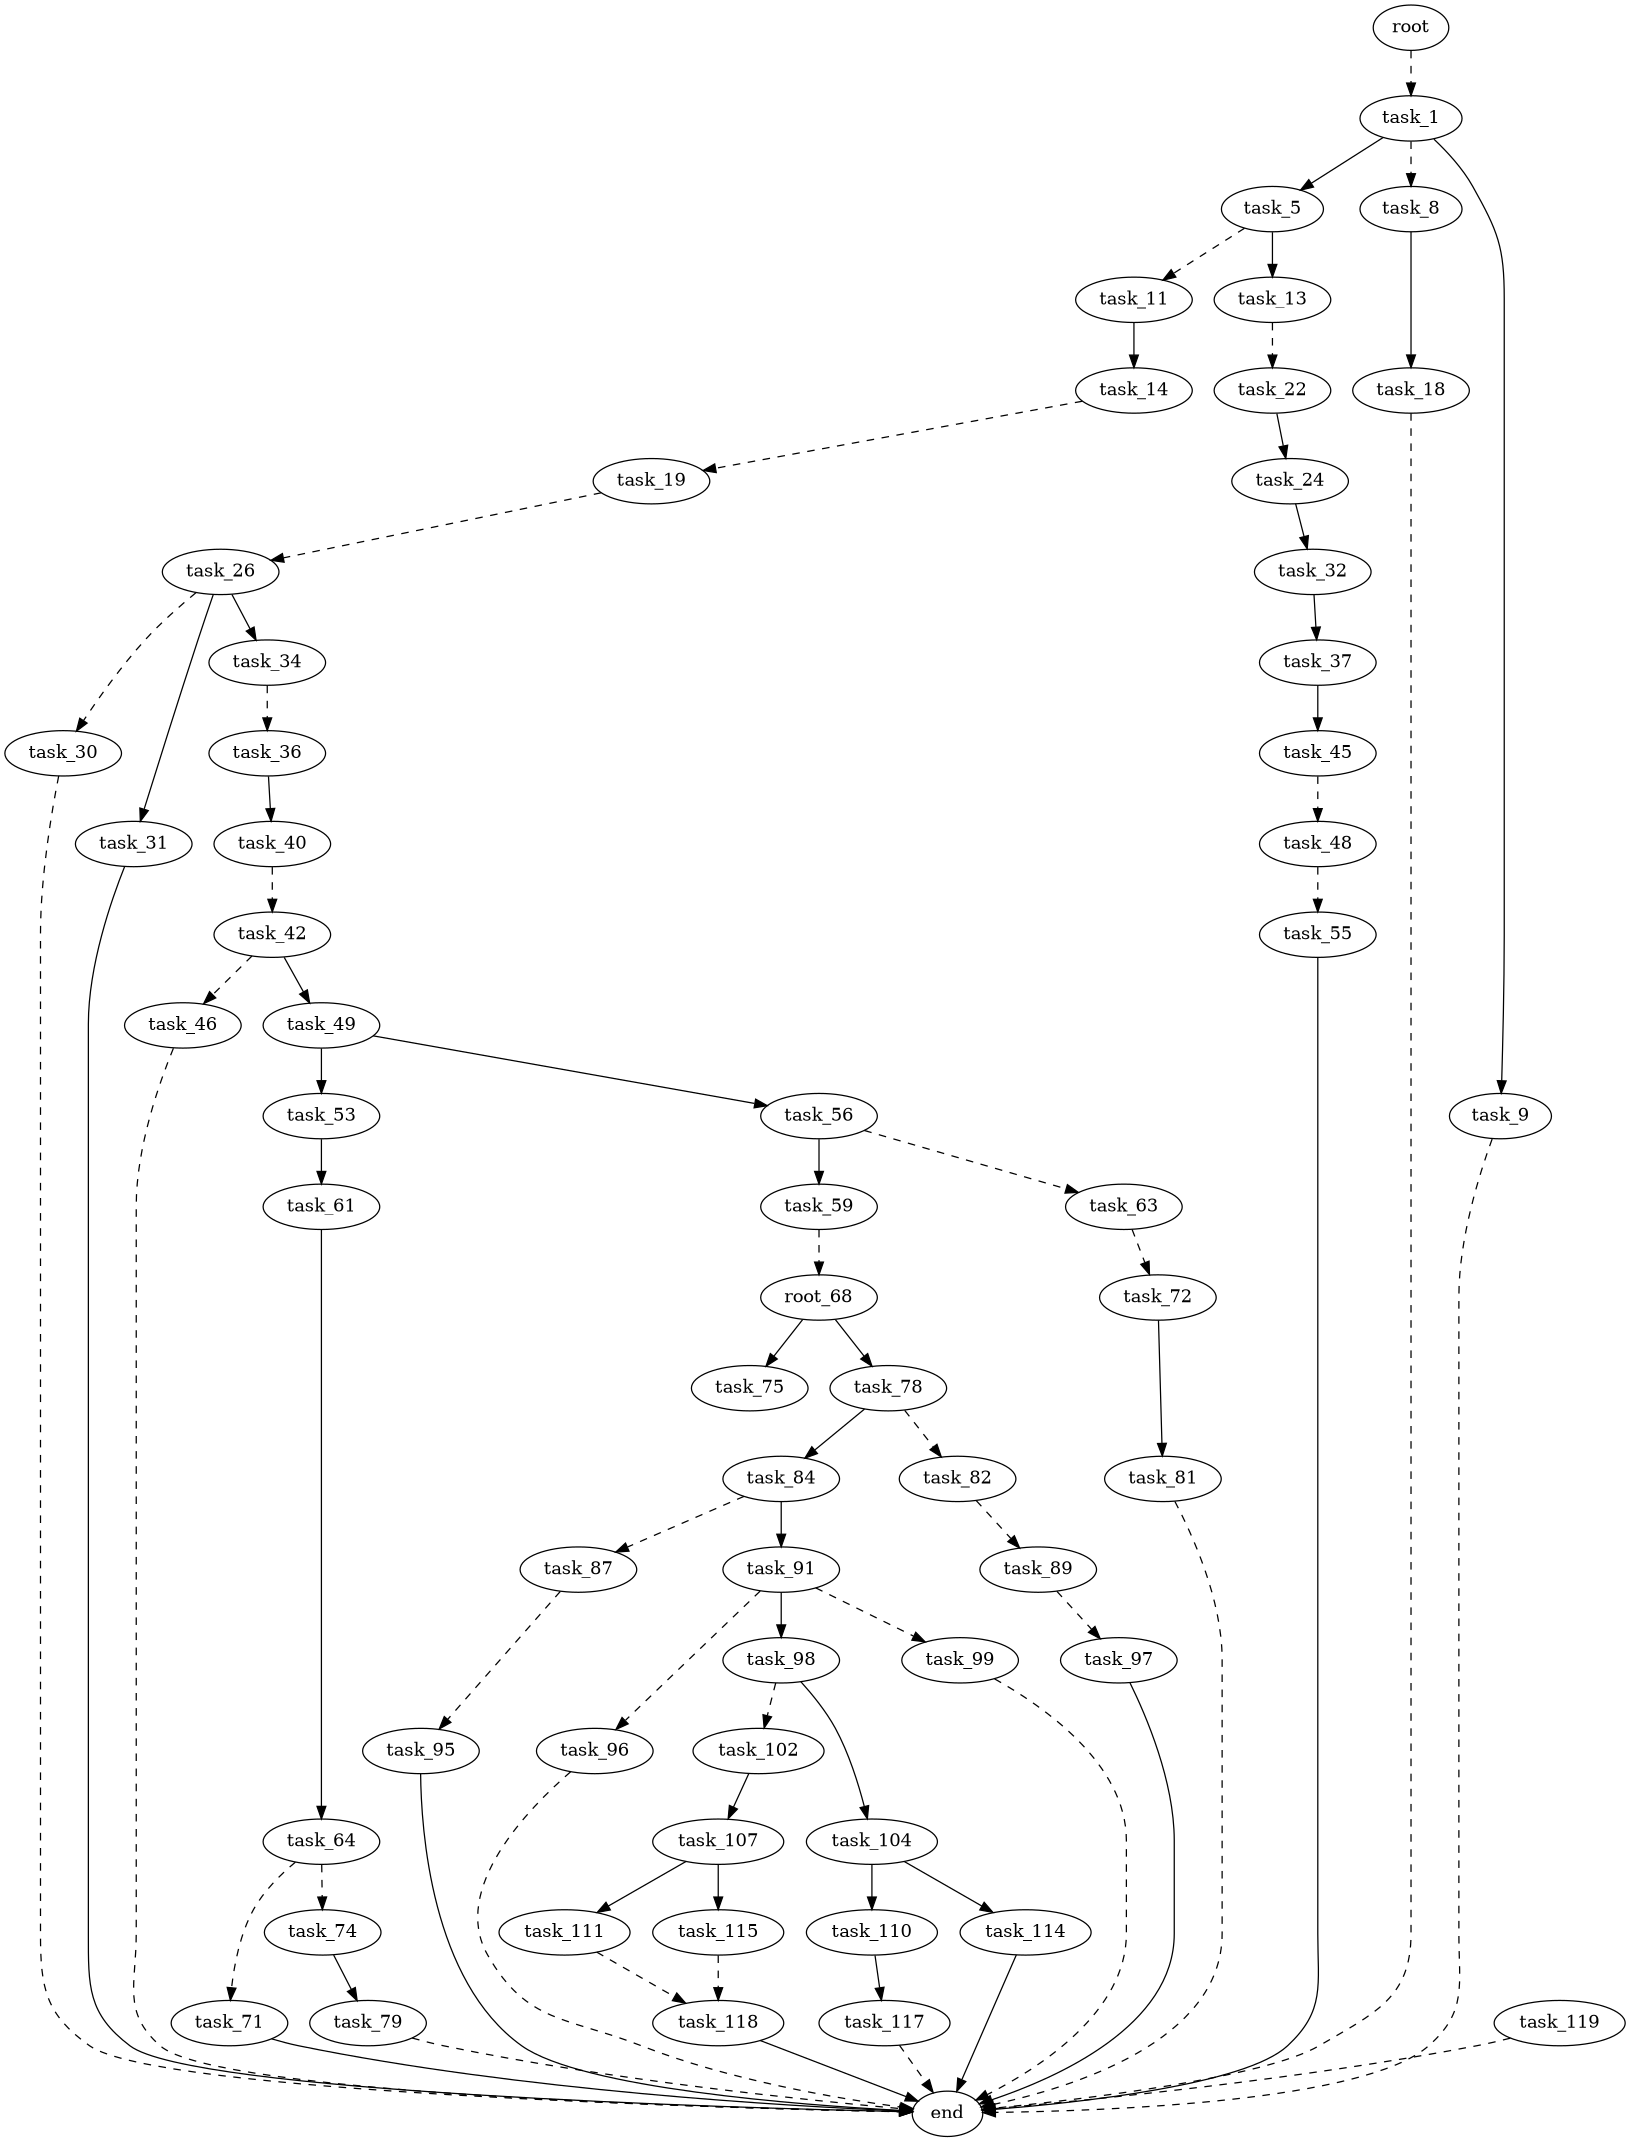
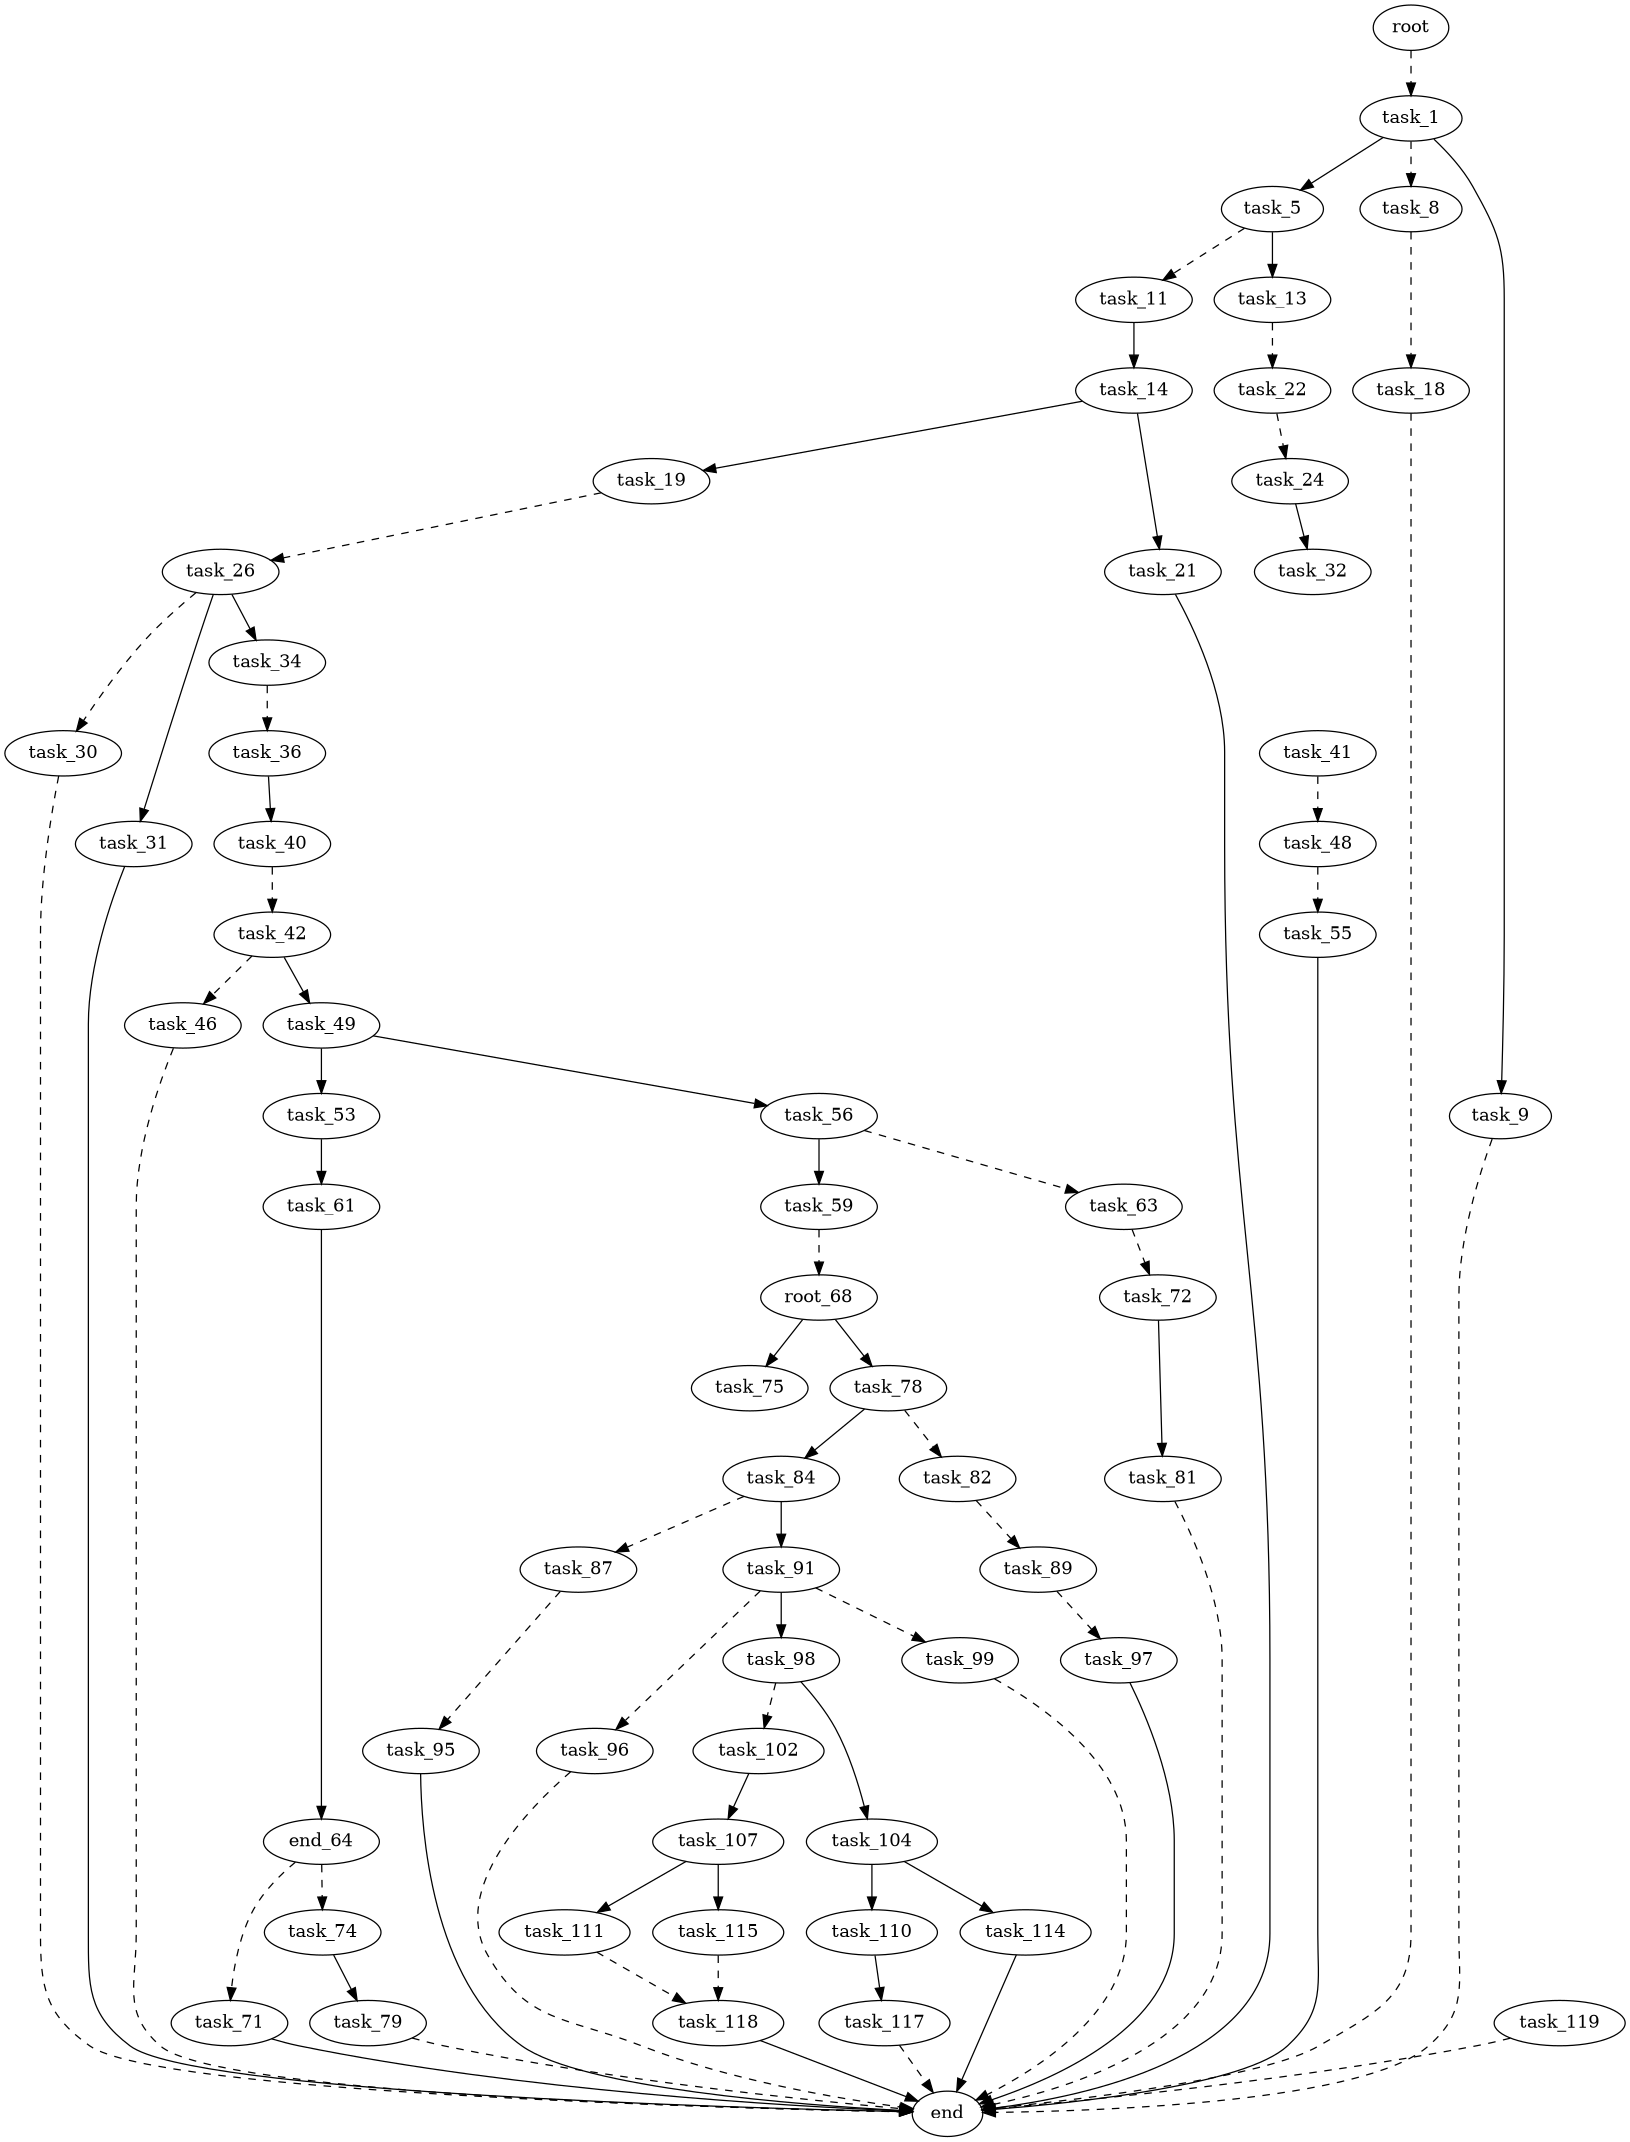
  digraph {
    edge [style=solid]
    root
    task_1
    task_5
    task_8
    task_9
    task_11
    task_13
    task_18
    end
    task_14
    task_22
    task_19
+   task_21
    task_24
    task_26
    task_32
    task_30
    task_31
    task_34
    task_36
-   task_37
-   task_45
+   task_45 [label=task_41]
    task_40
    task_48
    task_42
    task_46
    task_49
    task_55
    task_53
    task_56
    task_61
    task_59
    task_63
-   task_64
+   task_64 [label=end_64]
    n35 [label=root_68]
    task_72
    task_71
    task_74
    task_75
    task_78
    task_81
    task_84
    task_82
    task_79
    task_87
    task_91
    task_89
    task_95
    task_96
    task_98
    task_99
    task_97
    task_102
    task_104
    task_107
    task_110
    task_114
    task_111
    task_115
    task_117
    task_118
    task_119
    root -> task_1 [style=dashed]
    task_1 -> task_5
    task_1 -> task_8 [style=dashed]
    task_1 -> task_9
    task_5 -> task_11 [style=dashed]
    task_5 -> task_13
-   task_8 -> task_18
+   task_8 -> task_18 [style=dashed]
    task_9 -> end [style=dashed]
    task_11 -> task_14
    task_13 -> task_22 [style=dashed]
    task_18 -> end [style=dashed]
-   task_14 -> task_19 [style=dashed]
-   task_22 -> task_24
+   task_14 -> task_19
+   task_14 -> task_21
+   task_22 -> task_24 [style=dashed]
    task_19 -> task_26 [style=dashed]
+   task_21 -> end
    task_24 -> task_32
    task_26 -> task_30 [style=dashed]
    task_26 -> task_31
    task_26 -> task_34
-   task_32 -> task_37
    task_30 -> end [style=dashed]
    task_31 -> end
    task_34 -> task_36 [style=dashed]
    task_36 -> task_40
-   task_37 -> task_45
    task_45 -> task_48 [style=dashed]
    task_40 -> task_42 [style=dashed]
    task_48 -> task_55 [style=dashed]
    task_42 -> task_46 [style=dashed]
    task_42 -> task_49
    task_46 -> end [style=dashed]
    task_49 -> task_53
    task_49 -> task_56
    task_55 -> end
    task_53 -> task_61
    task_56 -> task_59
    task_56 -> task_63 [style=dashed]
    task_61 -> task_64
    task_59 -> n35 [style=dashed]
    task_63 -> task_72 [style=dashed]
    task_64 -> task_71 [style=dashed]
    task_64 -> task_74 [style=dashed]
    n35 -> task_75
    n35 -> task_78
    task_72 -> task_81
    task_71 -> end
    task_74 -> task_79
    task_78 -> task_84
    task_78 -> task_82 [style=dashed]
    task_81 -> end [style=dashed]
    task_84 -> task_87 [style=dashed]
    task_84 -> task_91
    task_82 -> task_89 [style=dashed]
    task_79 -> end [style=dashed]
    task_87 -> task_95 [style=dashed]
    task_91 -> task_96 [style=dashed]
    task_91 -> task_98
    task_91 -> task_99 [style=dashed]
    task_89 -> task_97 [style=dashed]
    task_95 -> end
    task_96 -> end [style=dashed]
    task_98 -> task_102 [style=dashed]
    task_98 -> task_104
    task_99 -> end [style=dashed]
    task_97 -> end
    task_102 -> task_107
    task_104 -> task_110
    task_104 -> task_114
    task_107 -> task_111
    task_107 -> task_115
    task_110 -> task_117
    task_114 -> end
    task_111 -> task_118 [style=dashed]
    task_115 -> task_118 [style=dashed]
    task_117 -> end [style=dashed]
    task_118 -> end
    task_119 -> end [style=dashed]
  }
